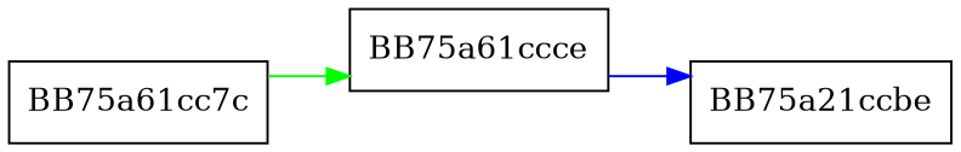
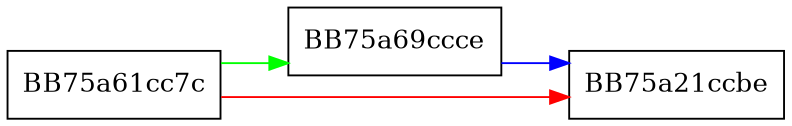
  digraph {
    rankdir=LR
    splines=ortho
    node [shape=box]
    BB75a61cc7c
-   BB75a61ccce
+   BB75a61ccce [label=BB75a69ccce]
    n3 [label=BB75a21ccbe]
    BB75a61cc7c -> BB75a61ccce [color=green]
+   BB75a61cc7c -> n3 [color=red]
    BB75a61ccce -> n3 [color=blue]
  }
